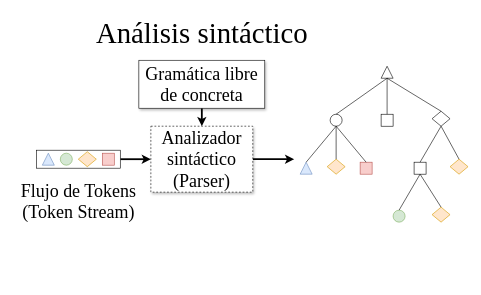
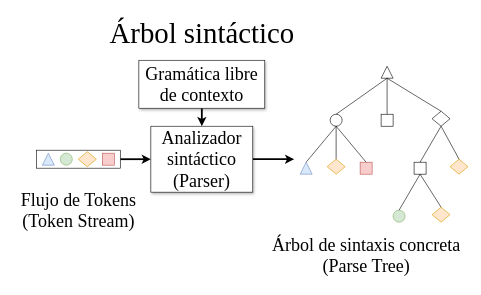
  <mxCell id="0" />
  <mxCell id="1" parent="0" />
  <mxCell id="2" style="edgeStyle=orthogonalEdgeStyle;rounded=0;orthogonalLoop=1;jettySize=auto;html=1;entryX=0;entryY=0.5;entryDx=0;entryDy=0;strokeWidth=3;" edge="1" parent="1" source="3" target="5"><mxGeometry relative="1" as="geometry" /></mxCell>
  <mxCell id="3" value="" style="rounded=0;whiteSpace=wrap;html=1;" vertex="1" parent="1"><mxGeometry x="60" y="250" width="140" height="30" as="geometry" /></mxCell>
  <mxCell id="4" style="edgeStyle=orthogonalEdgeStyle;rounded=0;orthogonalLoop=1;jettySize=auto;html=1;strokeWidth=3;" edge="1" parent="1" source="5"><mxGeometry relative="1" as="geometry"><mxPoint x="490" y="265" as="targetPoint" /></mxGeometry></mxCell>
- <mxCell id="5" value="&lt;font face=&quot;Computer Modern&quot; style=&quot;font-size: 30px;&quot;&gt;Analizador sintáctico (Parser)&lt;/font&gt;" style="rounded=0;whiteSpace=wrap;html=1;shadow=1;dashed=1;" vertex="1" parent="1"><mxGeometry x="251" y="210" width="170" height="110" as="geometry" /></mxCell>
+ <mxCell id="5" value="&lt;font face=&quot;Computer Modern&quot; style=&quot;font-size: 30px;&quot;&gt;Analizador sintáctico (Parser)&lt;/font&gt;" style="rounded=0;whiteSpace=wrap;html=1;shadow=1;" vertex="1" parent="1"><mxGeometry x="251" y="210" width="170" height="110" as="geometry" /></mxCell>
  <mxCell id="6" style="edgeStyle=orthogonalEdgeStyle;rounded=0;orthogonalLoop=1;jettySize=auto;html=1;entryX=0.5;entryY=0;entryDx=0;entryDy=0;strokeWidth=3;" edge="1" parent="1" source="7" target="5"><mxGeometry relative="1" as="geometry" /></mxCell>
- <mxCell id="7" value="&lt;font face=&quot;Computer Modern&quot; style=&quot;font-size: 30px;&quot;&gt;Gramática libre de concreta&lt;br&gt;&lt;/font&gt;" style="rounded=0;whiteSpace=wrap;html=1;shadow=1;" vertex="1" parent="1"><mxGeometry x="231" y="100" width="210" height="80" as="geometry" /></mxCell>
- <mxCell id="8" value="&lt;div&gt;&lt;font face=&quot;Computer Modern&quot; style=&quot;font-size: 30px;&quot;&gt;Flujo de Tokens&lt;/font&gt;&lt;/div&gt;&lt;div&gt;&lt;font face=&quot;Computer Modern&quot; style=&quot;font-size: 30px;&quot;&gt;(Token Stream)&lt;br&gt;&lt;/font&gt;&lt;/div&gt;" style="text;html=1;align=center;verticalAlign=middle;resizable=0;points=[];autosize=1;strokeColor=none;fillColor=none;" vertex="1" parent="1"><mxGeometry x="20" y="290" width="220" height="90" as="geometry" /></mxCell>
+ <mxCell id="7" value="&lt;font face=&quot;Computer Modern&quot; style=&quot;font-size: 30px;&quot;&gt;Gramática libre de contexto&lt;br&gt;&lt;/font&gt;" style="rounded=0;whiteSpace=wrap;html=1;shadow=1;" vertex="1" parent="1"><mxGeometry x="231" y="100" width="210" height="80" as="geometry" /></mxCell>
+ <mxCell id="8" value="&lt;div&gt;&lt;font face=&quot;Computer Modern&quot; style=&quot;font-size: 30px;&quot;&gt;Flujo de Tokens&lt;/font&gt;&lt;/div&gt;&lt;div&gt;&lt;font face=&quot;Computer Modern&quot; style=&quot;font-size: 30px;&quot;&gt;(Token Stream)&lt;br&gt;&lt;/font&gt;&lt;/div&gt;" style="text;html=1;align=center;verticalAlign=middle;resizable=0;points=[];autosize=1;strokeColor=none;fillColor=none;" vertex="1" parent="1"><mxGeometry x="20" y="305" width="220" height="90" as="geometry" /></mxCell>
  <mxCell id="9" value="" style="triangle;whiteSpace=wrap;html=1;rotation=-90;fillColor=#dae8fc;strokeColor=#6c8ebf;" vertex="1" parent="1"><mxGeometry x="70" y="255" width="20" height="20" as="geometry" /></mxCell>
  <mxCell id="10" value="" style="ellipse;whiteSpace=wrap;html=1;aspect=fixed;fillColor=#d5e8d4;strokeColor=#82b366;" vertex="1" parent="1"><mxGeometry x="100" y="255" width="20" height="20" as="geometry" /></mxCell>
  <mxCell id="11" value="" style="rhombus;whiteSpace=wrap;html=1;fillColor=#ffe6cc;strokeColor=#d79b00;" vertex="1" parent="1"><mxGeometry x="130" y="252.5" width="30" height="25" as="geometry" /></mxCell>
  <mxCell id="12" value="" style="rounded=0;whiteSpace=wrap;html=1;fillColor=#f8cecc;strokeColor=#b85450;" vertex="1" parent="1"><mxGeometry x="170" y="255" width="20" height="20" as="geometry" /></mxCell>
- <mxCell id="13" value="&lt;font style=&quot;font-size: 48px;&quot; face=&quot;Computer Modern&quot;&gt;Análisis sintáctico&lt;/font&gt;" style="text;html=1;align=center;verticalAlign=middle;resizable=0;points=[];autosize=1;strokeColor=none;fillColor=none;" vertex="1" parent="1"><mxGeometry x="146" y="20" width="380" height="70" as="geometry" /></mxCell>
+ <mxCell id="13" value="&lt;font style=&quot;font-size: 48px;&quot; face=&quot;Computer Modern&quot;&gt;Árbol sintáctico&lt;/font&gt;" style="text;html=1;align=center;verticalAlign=middle;resizable=0;points=[];autosize=1;strokeColor=none;fillColor=none;" vertex="1" parent="1"><mxGeometry x="146" y="20" width="380" height="70" as="geometry" /></mxCell>
  <mxCell id="14" value="" style="triangle;whiteSpace=wrap;html=1;rotation=-90;" vertex="1" parent="1"><mxGeometry x="635" y="110" width="20" height="20" as="geometry" /></mxCell>
  <mxCell id="15" value="" style="ellipse;whiteSpace=wrap;html=1;aspect=fixed;" vertex="1" parent="1"><mxGeometry x="550" y="190" width="20" height="20" as="geometry" /></mxCell>
  <mxCell id="16" value="" style="rhombus;whiteSpace=wrap;html=1;" vertex="1" parent="1"><mxGeometry x="720" y="185" width="30" height="25" as="geometry" /></mxCell>
  <mxCell id="17" value="" style="rounded=0;whiteSpace=wrap;html=1;" vertex="1" parent="1"><mxGeometry x="635" y="190" width="20" height="20" as="geometry" /></mxCell>
  <mxCell id="18" value="" style="triangle;whiteSpace=wrap;html=1;rotation=-90;fillColor=#dae8fc;strokeColor=#6c8ebf;" vertex="1" parent="1"><mxGeometry x="500" y="270" width="20" height="20" as="geometry" /></mxCell>
  <mxCell id="19" value="" style="rhombus;whiteSpace=wrap;html=1;fillColor=#ffe6cc;strokeColor=#d79b00;" vertex="1" parent="1"><mxGeometry x="545" y="265" width="30" height="25" as="geometry" /></mxCell>
  <mxCell id="20" value="" style="rounded=0;whiteSpace=wrap;html=1;fillColor=#f8cecc;strokeColor=#b85450;" vertex="1" parent="1"><mxGeometry x="600" y="270" width="20" height="20" as="geometry" /></mxCell>
  <mxCell id="21" value="" style="rhombus;whiteSpace=wrap;html=1;fillColor=#ffe6cc;strokeColor=#d79b00;" vertex="1" parent="1"><mxGeometry x="750" y="265" width="30" height="25" as="geometry" /></mxCell>
  <mxCell id="22" value="" style="rounded=0;whiteSpace=wrap;html=1;" vertex="1" parent="1"><mxGeometry x="690" y="270" width="20" height="20" as="geometry" /></mxCell>
  <mxCell id="23" value="" style="ellipse;whiteSpace=wrap;html=1;aspect=fixed;fillColor=#d5e8d4;strokeColor=#82b366;" vertex="1" parent="1"><mxGeometry x="655" y="350" width="20" height="20" as="geometry" /></mxCell>
  <mxCell id="24" value="" style="rhombus;whiteSpace=wrap;html=1;fillColor=#ffe6cc;strokeColor=#d79b00;" vertex="1" parent="1"><mxGeometry x="720" y="345" width="30" height="25" as="geometry" /></mxCell>
  <mxCell id="25" value="" style="endArrow=none;html=1;rounded=0;entryX=0;entryY=0.5;entryDx=0;entryDy=0;exitX=0.5;exitY=0;exitDx=0;exitDy=0;" edge="1" parent="1" source="15" target="14"><mxGeometry width="50" height="50" relative="1" as="geometry"><mxPoint x="600" y="245" as="sourcePoint" /><mxPoint x="650" y="195" as="targetPoint" /></mxGeometry></mxCell>
  <mxCell id="26" value="" style="endArrow=none;html=1;rounded=0;entryX=0;entryY=0.5;entryDx=0;entryDy=0;exitX=0.5;exitY=0;exitDx=0;exitDy=0;" edge="1" parent="1" source="17" target="14"><mxGeometry width="50" height="50" relative="1" as="geometry"><mxPoint x="585" y="243" as="sourcePoint" /><mxPoint x="675" y="190" as="targetPoint" /></mxGeometry></mxCell>
  <mxCell id="27" value="" style="endArrow=none;html=1;rounded=0;entryX=0;entryY=0.5;entryDx=0;entryDy=0;exitX=0.5;exitY=0;exitDx=0;exitDy=0;" edge="1" parent="1" source="16" target="14"><mxGeometry width="50" height="50" relative="1" as="geometry"><mxPoint x="575" y="233" as="sourcePoint" /><mxPoint x="665" y="180" as="targetPoint" /></mxGeometry></mxCell>
  <mxCell id="28" value="" style="endArrow=none;html=1;rounded=0;entryX=0.5;entryY=1;entryDx=0;entryDy=0;exitX=1;exitY=0.5;exitDx=0;exitDy=0;" edge="1" parent="1" source="18" target="15"><mxGeometry width="50" height="50" relative="1" as="geometry"><mxPoint x="585" y="243" as="sourcePoint" /><mxPoint x="675" y="190" as="targetPoint" /></mxGeometry></mxCell>
  <mxCell id="29" value="" style="endArrow=none;html=1;rounded=0;entryX=0.5;entryY=1;entryDx=0;entryDy=0;exitX=0.5;exitY=0;exitDx=0;exitDy=0;" edge="1" parent="1" source="19" target="15"><mxGeometry width="50" height="50" relative="1" as="geometry"><mxPoint x="550" y="280" as="sourcePoint" /><mxPoint x="560" y="240" as="targetPoint" /></mxGeometry></mxCell>
  <mxCell id="30" value="" style="endArrow=none;html=1;rounded=0;exitX=0.5;exitY=0;exitDx=0;exitDy=0;entryX=0.5;entryY=1;entryDx=0;entryDy=0;" edge="1" parent="1" source="20" target="15"><mxGeometry width="50" height="50" relative="1" as="geometry"><mxPoint x="590" y="290" as="sourcePoint" /><mxPoint x="590" y="250" as="targetPoint" /></mxGeometry></mxCell>
  <mxCell id="31" value="" style="endArrow=none;html=1;rounded=0;entryX=0.5;entryY=1;entryDx=0;entryDy=0;exitX=0.5;exitY=0;exitDx=0;exitDy=0;" edge="1" parent="1" source="22" target="16"><mxGeometry width="50" height="50" relative="1" as="geometry"><mxPoint x="615" y="273" as="sourcePoint" /><mxPoint x="705" y="220" as="targetPoint" /></mxGeometry></mxCell>
  <mxCell id="32" value="" style="endArrow=none;html=1;rounded=0;entryX=0.5;entryY=1;entryDx=0;entryDy=0;exitX=0.5;exitY=0;exitDx=0;exitDy=0;" edge="1" parent="1" source="21" target="16"><mxGeometry width="50" height="50" relative="1" as="geometry"><mxPoint x="625" y="283" as="sourcePoint" /><mxPoint x="715" y="230" as="targetPoint" /></mxGeometry></mxCell>
  <mxCell id="33" value="" style="endArrow=none;html=1;rounded=0;entryX=0.5;entryY=1;entryDx=0;entryDy=0;exitX=0.5;exitY=0;exitDx=0;exitDy=0;" edge="1" parent="1" source="23" target="22"><mxGeometry width="50" height="50" relative="1" as="geometry"><mxPoint x="635" y="293" as="sourcePoint" /><mxPoint x="725" y="240" as="targetPoint" /></mxGeometry></mxCell>
  <mxCell id="34" value="" style="endArrow=none;html=1;rounded=0;entryX=0.5;entryY=1;entryDx=0;entryDy=0;exitX=0.5;exitY=0;exitDx=0;exitDy=0;" edge="1" parent="1" source="24" target="22"><mxGeometry width="50" height="50" relative="1" as="geometry"><mxPoint x="645" y="303" as="sourcePoint" /><mxPoint x="735" y="250" as="targetPoint" /></mxGeometry></mxCell>
+ <mxCell id="35" value="&lt;div&gt;&lt;font face=&quot;Console Modern&quot; style=&quot;font-size: 30px;&quot;&gt;Árbol de sintaxis concreta&lt;/font&gt;&lt;/div&gt;&lt;div&gt;&lt;font style=&quot;font-size: 30px;&quot; face=&quot;Console Modern&quot;&gt;(Parse Tree)&lt;/font&gt;&lt;font size=&quot;3&quot;&gt;&lt;br&gt;&lt;/font&gt;&lt;/div&gt;" style="text;html=1;align=center;verticalAlign=middle;resizable=0;points=[];autosize=1;strokeColor=none;fillColor=none;" vertex="1" parent="1"><mxGeometry x="440" y="380" width="340" height="90" as="geometry" /></mxCell>
